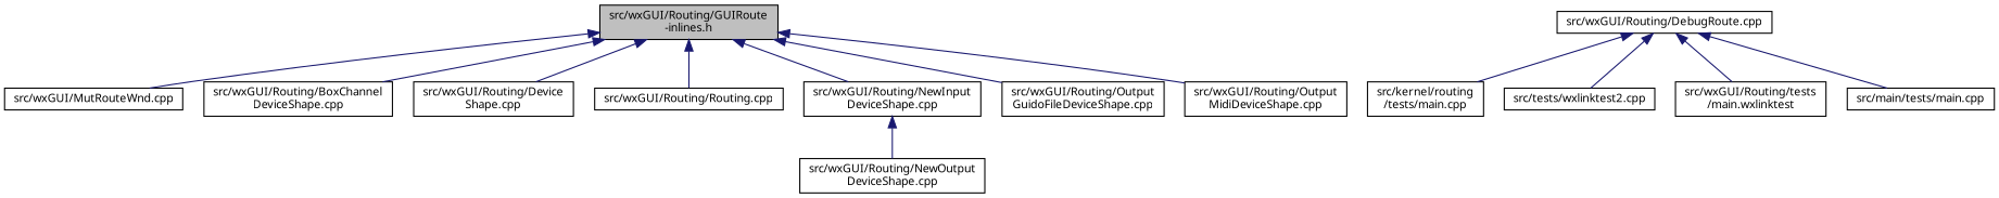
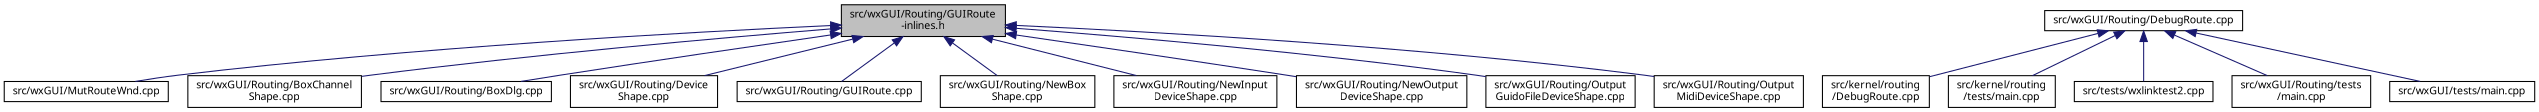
  digraph {
    node [color=black fillcolor=white fontname=Sans fontsize=10 shape=record style=filled]
    edge [color=midnightblue dir=back fontname=Sans fontsize=10 labelfontname=Sans labelfontsize=10 style=solid]
    n1 [fillcolor=grey75 fontcolor=black height=0.2 label="src/wxGUI/Routing/GUIRoute\l-inlines.h" width=0.4]
    n2 [height=0.2 label="src/wxGUI/MutRouteWnd.cpp" width=0.4]
-   n3 [height=0.2 label="src/wxGUI/Routing/BoxChannel\lDeviceShape.cpp" width=0.4]
+   n3 [height=0.2 label="src/wxGUI/Routing/BoxChannel\lShape.cpp" width=0.4]
+   n4 [height=0.2 label="src/wxGUI/Routing/BoxDlg.cpp" width=0.4]
    n5 [height=0.2 label="src/wxGUI/Routing/Device\lShape.cpp" width=0.4]
-   n6 [height=0.2 label="src/wxGUI/Routing/Routing.cpp" width=0.4]
+   n6 [height=0.2 label="src/wxGUI/Routing/GUIRoute.cpp" width=0.4]
+   n7 [height=0.2 label="src/wxGUI/Routing/NewBox\lShape.cpp" width=0.4]
    n8 [height=0.2 label="src/wxGUI/Routing/NewInput\lDeviceShape.cpp" width=0.4]
    n9 [height=0.2 label="src/wxGUI/Routing/NewOutput\lDeviceShape.cpp" width=0.4]
    n10 [height=0.2 label="src/wxGUI/Routing/Output\lGuidoFileDeviceShape.cpp" width=0.4]
    n11 [height=0.2 label="src/wxGUI/Routing/Output\lMidiDeviceShape.cpp" width=0.4]
    n12 [height=0.2 label="src/wxGUI/Routing/DebugRoute.cpp" width=0.4]
+   n13 [height=0.2 label="src/kernel/routing\l/DebugRoute.cpp" width=0.4]
    n14 [height=0.2 label="src/kernel/routing\l/tests/main.cpp" width=0.4]
    n15 [height=0.2 label="src/tests/wxlinktest2.cpp" width=0.4]
-   n16 [height=0.2 label="src/wxGUI/Routing/tests\l/main.wxlinktest" width=0.4]
-   n17 [height=0.2 label="src/main/tests/main.cpp" width=0.4]
+   n16 [height=0.2 label="src/wxGUI/Routing/tests\l/main.cpp" width=0.4]
+   n17 [height=0.2 label="src/wxGUI/tests/main.cpp" width=0.4]
    n1 -> n2
    n1 -> n3
+   n1 -> n4
    n1 -> n5
    n1 -> n6
+   n1 -> n7
    n1 -> n8
-   n8 -> n9
+   n1 -> n9
    n1 -> n10
    n1 -> n11
+   n12 -> n13
    n12 -> n14
    n12 -> n15
    n12 -> n16
    n12 -> n17
  }
